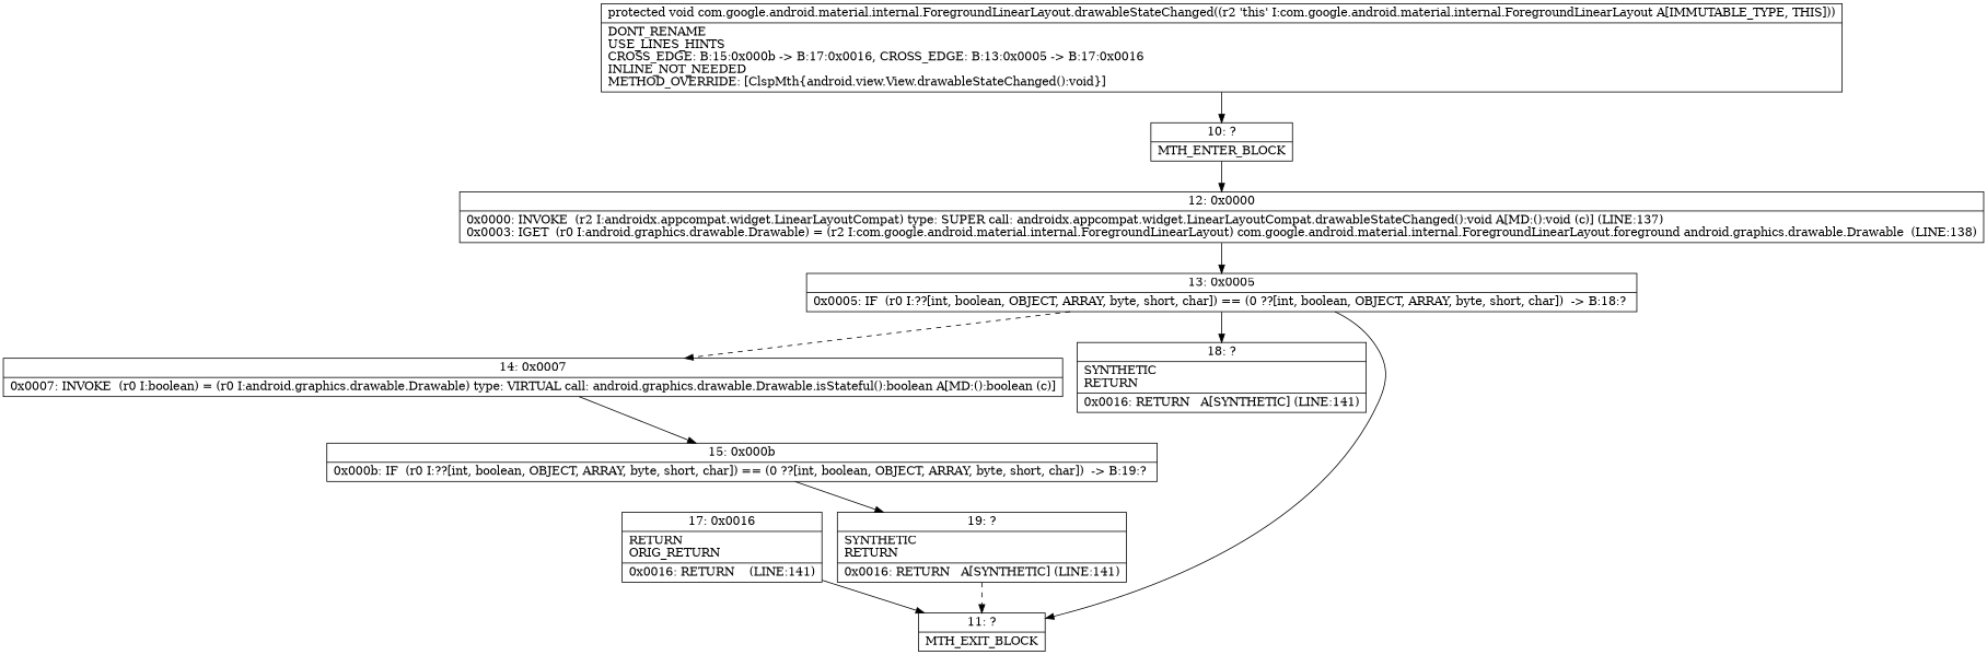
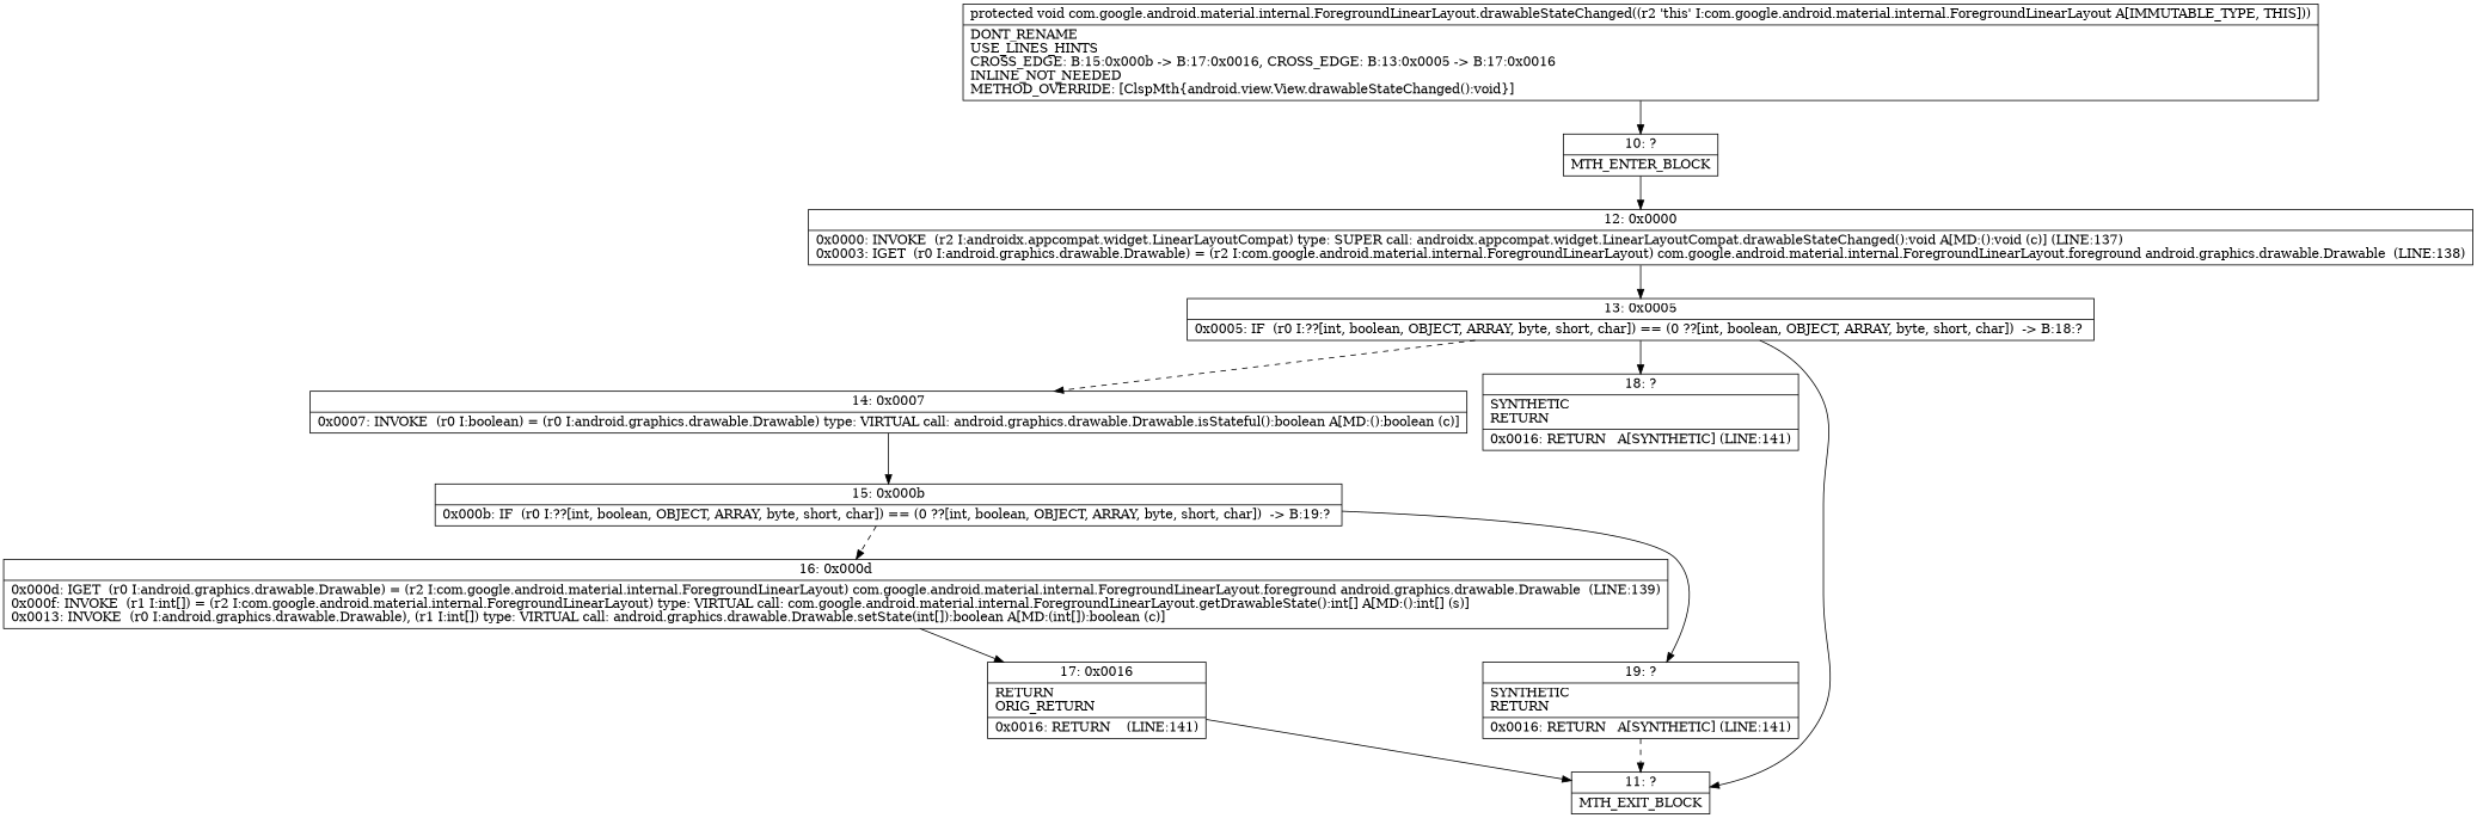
  digraph {
    node [shape=record]
    n1 [label="{10\:\ ?|MTH_ENTER_BLOCK\l}"]
    n2 [label="{12\:\ 0x0000|0x0000: INVOKE  (r2 I:androidx.appcompat.widget.LinearLayoutCompat) type: SUPER call: androidx.appcompat.widget.LinearLayoutCompat.drawableStateChanged():void A[MD:():void (c)] (LINE:137)\l0x0003: IGET  (r0 I:android.graphics.drawable.Drawable) = (r2 I:com.google.android.material.internal.ForegroundLinearLayout) com.google.android.material.internal.ForegroundLinearLayout.foreground android.graphics.drawable.Drawable  (LINE:138)\l}"]
    n3 [label="{13\:\ 0x0005|0x0005: IF  (r0 I:??[int, boolean, OBJECT, ARRAY, byte, short, char]) == (0 ??[int, boolean, OBJECT, ARRAY, byte, short, char])  \-\> B:18:? \l}"]
    n4 [label="{14\:\ 0x0007|0x0007: INVOKE  (r0 I:boolean) = (r0 I:android.graphics.drawable.Drawable) type: VIRTUAL call: android.graphics.drawable.Drawable.isStateful():boolean A[MD:():boolean (c)]\l}"]
    n5 [label="{18\:\ ?|SYNTHETIC\lRETURN\l|0x0016: RETURN   A[SYNTHETIC] (LINE:141)\l}"]
    n6 [label="{11\:\ ?|MTH_EXIT_BLOCK\l}"]
    n7 [label="{15\:\ 0x000b|0x000b: IF  (r0 I:??[int, boolean, OBJECT, ARRAY, byte, short, char]) == (0 ??[int, boolean, OBJECT, ARRAY, byte, short, char])  \-\> B:19:? \l}"]
+   n8 [label="{16\:\ 0x000d|0x000d: IGET  (r0 I:android.graphics.drawable.Drawable) = (r2 I:com.google.android.material.internal.ForegroundLinearLayout) com.google.android.material.internal.ForegroundLinearLayout.foreground android.graphics.drawable.Drawable  (LINE:139)\l0x000f: INVOKE  (r1 I:int[]) = (r2 I:com.google.android.material.internal.ForegroundLinearLayout) type: VIRTUAL call: com.google.android.material.internal.ForegroundLinearLayout.getDrawableState():int[] A[MD:():int[] (s)]\l0x0013: INVOKE  (r0 I:android.graphics.drawable.Drawable), (r1 I:int[]) type: VIRTUAL call: android.graphics.drawable.Drawable.setState(int[]):boolean A[MD:(int[]):boolean (c)]\l}"]
    n9 [label="{19\:\ ?|SYNTHETIC\lRETURN\l|0x0016: RETURN   A[SYNTHETIC] (LINE:141)\l}"]
    n10 [label="{17\:\ 0x0016|RETURN\lORIG_RETURN\l|0x0016: RETURN    (LINE:141)\l}"]
    n11 [label="{protected void com.google.android.material.internal.ForegroundLinearLayout.drawableStateChanged((r2 'this' I:com.google.android.material.internal.ForegroundLinearLayout A[IMMUTABLE_TYPE, THIS]))  | DONT_RENAME\lUSE_LINES_HINTS\lCROSS_EDGE: B:15:0x000b \-\> B:17:0x0016, CROSS_EDGE: B:13:0x0005 \-\> B:17:0x0016\lINLINE_NOT_NEEDED\lMETHOD_OVERRIDE: [ClspMth\{android.view.View.drawableStateChanged():void\}]\l}"]
    n1 -> n2
    n2 -> n3
    n3 -> n4 [style=dashed]
    n3 -> n5
    n3 -> n6
    n4 -> n7
+   n7 -> n8 [style=dashed]
    n7 -> n9
+   n8 -> n10
    n9 -> n6 [style=dashed]
    n10 -> n6
    n11 -> n1
  }
